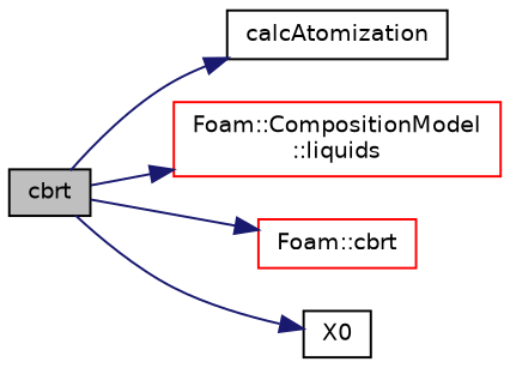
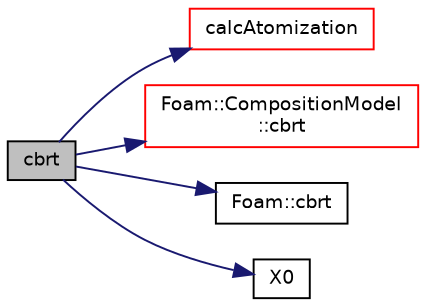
  digraph {
    rankdir=LR
    node [color=red fontname=Helvetica fontsize=10 shape=record]
    edge [color=midnightblue fontname=Helvetica fontsize=10 labelfontname=Helvetica labelfontsize=10 style=solid]
    n1 [color=black fillcolor=grey75 fontcolor=black height=0.2 label=cbrt style=filled width=0.4]
-   n2 [color=black height=0.2 label=calcAtomization width=0.4]
-   n3 [height=0.2 label="Foam::CompositionModel\l::liquids" width=0.4]
-   n4 [height=0.2 label="Foam::cbrt" width=0.4]
+   n2 [height=0.2 label=calcAtomization width=0.4]
+   n3 [height=0.2 label="Foam::CompositionModel\l::cbrt" width=0.4]
+   n4 [color=black height=0.2 label="Foam::cbrt" width=0.4]
    n5 [color=black height=0.2 label=X0 width=0.4]
    n1 -> n2
    n1 -> n3
    n1 -> n4
    n1 -> n5
  }
